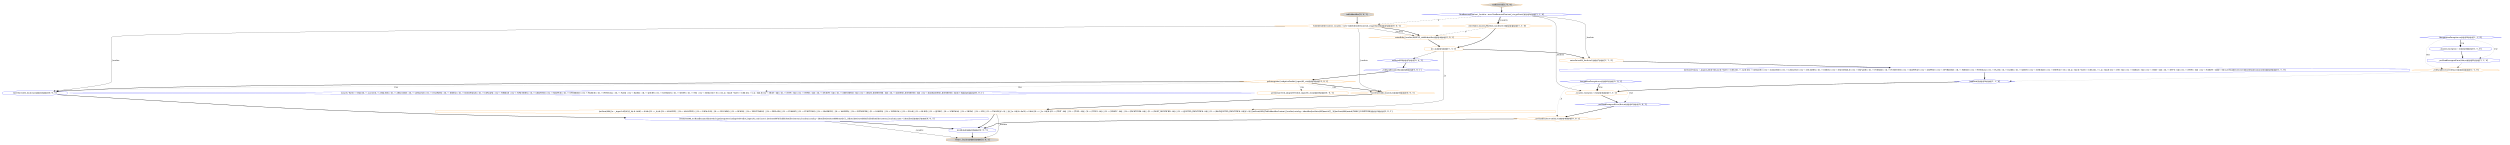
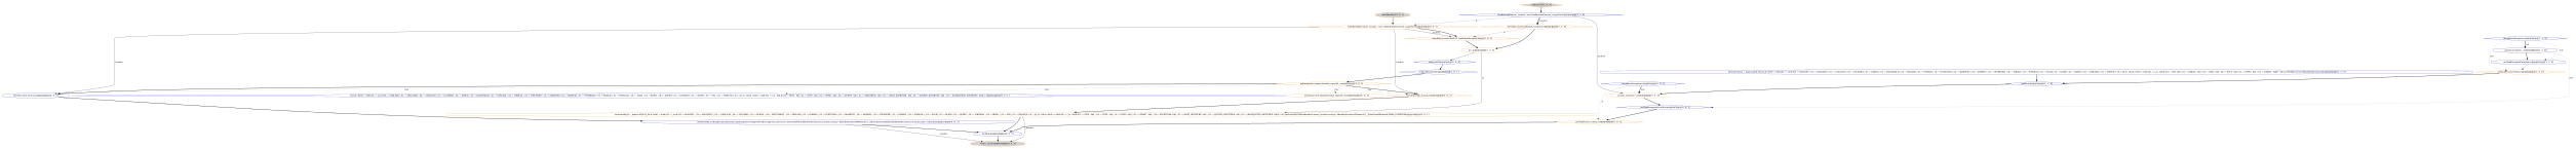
  digraph {
    fontname="Noto Serif"
    node [color=darkorange fillcolor=white fontname="Noto Serif" shape=diamond style=filled]
    edge [fontname="Noto Serif" style=bold]
    n1 [color=blue label="_errHandler.reportError(this,re)@@@47@@@['0', '0', '1']"]
    n2 [label="_errHandler.recover(this,re)@@@48@@@['0', '0', '1']"]
    n3 [color=blue label="{exitRule()}@@@50@@@['0', '0', '1']" shape=octagon]
    n4 [label="TableIdentifierContext _localctx = new TableIdentifierContext(_ctx,getState())@@@3@@@['0', '0', '1']"]
    n5 [label="enterRule(_localctx,88,RULE_tableIdentifier)@@@4@@@['0', '0', '1']"]
    n6 [label="enterOuterAlt(_localctx,1)@@@10@@@['0', '0', '1']"]
    n7 [color=blue label="enterOuterAlt(_localctx,2)@@@26@@@['0', '0', '1']" shape=octagon]
    n8 [label="int _la@@@5@@@['1', '1', '1']" shape=octagon]
    n9 [label="{setState(684)_la = _input.LA(1)if ((((_la) & ~0x3f) == 0 && ((1L << _la) & ((1L << ANALYZE) | (1L << ANALYZED) | (1L << CATALOGS) | (1L << COLUMNS) | (1L << DEBUG) | (1L << EXECUTABLE) | (1L << EXPLAIN) | (1L << FORMAT) | (1L << FUNCTIONS) | (1L << GRAPHVIZ) | (1L << MAPPED) | (1L << OPTIMIZED) | (1L << PARSED) | (1L << PHYSICAL) | (1L << PLAN) | (1L << RLIKE) | (1L << QUERY) | (1L << SCHEMAS) | (1L << SHOW) | (1L << SYS) | (1L << TABLES))) != 0) || ((((_la - 64)) & ~0x3f) == 0 && ((1L << (_la - 64)) & ((1L << (TEXT - 64)) | (1L << (TYPE - 64)) | (1L << (TYPES - 64)) | (1L << (VERIFY - 64)) | (1L << (IDENTIFIER - 64)) | (1L << (DIGIT_IDENTIFIER - 64)) | (1L << (QUOTED_IDENTIFIER - 64)) | (1L << (BACKQUOTED_IDENTIFIER - 64)))) != 0)) {{setState(681)((TableIdentifierContext)_localctx).catalog = identifier()setState(682)match(T__3)}}setState(686)match(TABLE_IDENTIFIER)}@@@11@@@['0', '0', '1']" shape=octagon]
    n10 [color=blue label="{setState(690)_errHandler.sync(this)switch (getInterpreter().adaptivePredict(_input,89,_ctx)) {case 1:{setState(687)((TableIdentifierContext)_localctx).catalog = identifier()setState(688)match(T__3)}breaksetState(692)((TableIdentifierContext)_localctx).name = identifier()}@@@27@@@['0', '0', '1']" shape=octagon]
    n11 [color=blue label="NonReservedContext _localctx = new NonReservedContext(_ctx,getState())@@@3@@@['1', '1', '0']"]
    n12 [label="_localctx.exception = re@@@46@@@['1', '1', '1']" shape=octagon]
-   n13 [label="enterOuterAlt(_localctx,1)@@@7@@@['1', '1', '0']" shape=octagon]
    n14 [label="enterRule(_localctx,98,RULE_nonReserved)@@@4@@@['1', '1', '0']"]
    n15 [color=blue label="_errHandler.reportError(this,re)@@@21@@@['1', '1', '0']" shape=octagon]
    n16 [label="_errHandler.recover(this,re)@@@22@@@['1', '1', '0']"]
    n17 [color=blue label="{exitRule()}@@@24@@@['1', '1', '0']"]
    n18 [color=blue label="setState(693)@@@7@@@['0', '0', '1']"]
    n19 [fillcolor=lightgray label="tableIdentifier['0', '0', '1']" shape=octagon]
    n20 [color=blue label="RecognitionException re@@@19@@@['1', '1', '0']"]
    n21 [color=blue label="_localctx.exception = re@@@20@@@['1', '1', '0']" shape=octagon]
    n22 [color=blue label="{setState(714)_la = _input.LA(1)if (!((((_la) & ~0x3f) == 0 && ((1L << _la) & ((1L << ANALYZE) | (1L << ANALYZED) | (1L << CATALOGS) | (1L << COLUMNS) | (1L << DEBUG) | (1L << EXECUTABLE) | (1L << EXPLAIN) | (1L << FORMAT) | (1L << FUNCTIONS) | (1L << GRAPHVIZ) | (1L << MAPPED) | (1L << OPTIMIZED) | (1L << PARSED) | (1L << PHYSICAL) | (1L << PLAN) | (1L << RLIKE) | (1L << QUERY) | (1L << SCHEMAS) | (1L << SHOW))) != 0) || ((((_la - 64)) & ~0x3f) == 0 && ((1L << (_la - 64)) & ((1L << (SYS - 64)) | (1L << (TABLES - 64)) | (1L << (TEXT - 64)) | (1L << (TYPE - 64)) | (1L << (TYPES - 64)) | (1L << (VERIFY - 64)))) != 0))) {_errHandler.recoverInline(this)}{consume()}}@@@8@@@['1', '1', '0']" shape=octagon]
    n23 [color=blue label="_errHandler.sync(this)@@@8@@@['0', '0', '1']"]
    n24 [label="getInterpreter().adaptivePredict(_input,90,_ctx)@@@9@@@['0', '0', '1']"]
    n25 [color=blue label="(((_la) & ~0x3f) == 0 && ((1L << _la) & ((1L << ANALYZE) | (1L << ANALYZED) | (1L << CATALOGS) | (1L << COLUMNS) | (1L << DEBUG) | (1L << EXECUTABLE) | (1L << EXPLAIN) | (1L << FORMAT) | (1L << FUNCTIONS) | (1L << GRAPHVIZ) | (1L << MAPPED) | (1L << OPTIMIZED) | (1L << PARSED) | (1L << PHYSICAL) | (1L << PLAN) | (1L << RLIKE) | (1L << QUERY) | (1L << SCHEMAS) | (1L << SHOW) | (1L << SYS) | (1L << TABLES))) != 0) || ((((_la - 64)) & ~0x3f) == 0 && ((1L << (_la - 64)) & ((1L << (TEXT - 64)) | (1L << (TYPE - 64)) | (1L << (TYPES - 64)) | (1L << (VERIFY - 64)) | (1L << (IDENTIFIER - 64)) | (1L << (DIGIT_IDENTIFIER - 64)) | (1L << (QUOTED_IDENTIFIER - 64)) | (1L << (BACKQUOTED_IDENTIFIER - 64)))) != 0)@@@14@@@['0', '0', '1']"]
    n26 [label="getInterpreter().adaptivePredict(_input,89,_ctx)@@@30@@@['0', '0', '1']" shape=octagon]
    n27 [fillcolor=lightgray label="return _localctx@@@53@@@['0', '0', '1']" shape=octagon]
    n28 [color=blue label="RecognitionException re@@@45@@@['0', '0', '1']"]
    n29 [fillcolor=lightgray label="nonReserved['1', '0', '0']"]
    n1 -> n2
    n2 -> n3
    n3 -> n27
    n4 -> n5 [label=_localctx style=solid]
    n4 -> n5
    n4 -> n6 [label=_localctx style=solid]
    n4 -> n7 [label=_localctx style=solid]
    n5 -> n8
    n6 -> n9
    n7 -> n10
    n8 -> n9 [label=_la style=solid]
-   n8 -> n13
    n8 -> n18 [style=solid]
    n9 -> n3
    n9 -> n27 [label=_localctx style=solid]
    n10 -> n3
    n10 -> n27 [label=_localctx style=solid]
    n11 -> n4 [label=0 style=dashed]
    n11 -> n12 [label=_localctx style=solid]
-   n11 -> n13 [label=_localctx style=solid]
    n11 -> n14 [label=_localctx style=solid]
    n11 -> n14
    n12 -> n1
-   n13 -> n22
    n14 -> n5 [label=0 style=dashed]
    n14 -> n8
    n15 -> n16 [style=dashed]
-   n16 -> n17 [style=dotted]
+   n16 -> n17
    n17 -> n12
    n18 -> n23
    n19 -> n4
    n20 -> n15 [label=true style=dotted]
    n20 -> n16 [label=true style=dotted]
    n20 -> n21
    n20 -> n21 [label=true style=dotted]
    n21 -> n15
    n22 -> n17
    n23 -> n24
    n24 -> n6
    n24 -> n6 [label=true style=dotted]
    n24 -> n7 [label=true style=dotted]
    n24 -> n7
    n24 -> n25 [label=true style=dotted]
    n24 -> n26 [label=true style=dotted]
-   n28 -> n1 [label=true style=dotted]
+   n21 -> n1 [label=true style=dotted]
    n28 -> n2 [label=_la style=dotted]
    n28 -> n12
    n28 -> n12 [label=true style=dotted]
    n29 -> n11
  }
